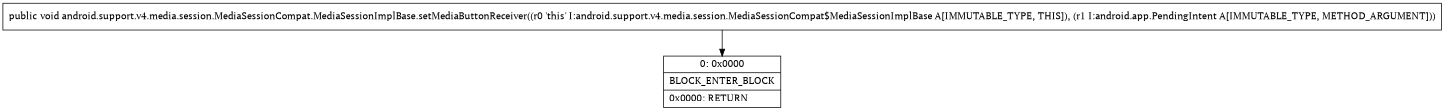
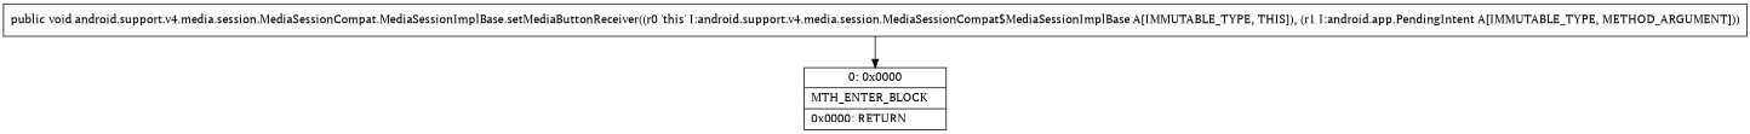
  digraph {
    fontname="PT Serif"
    node [shape=record fontname="PT Serif"]
-   n1 [label="{0\:\ 0x0000|BLOCK_ENTER_BLOCK\l|0x0000: RETURN   \l}"]
+   n1 [label="{0\:\ 0x0000|MTH_ENTER_BLOCK\l|0x0000: RETURN   \l}"]
    n2 [label="{public void android.support.v4.media.session.MediaSessionCompat.MediaSessionImplBase.setMediaButtonReceiver((r0 'this' I:android.support.v4.media.session.MediaSessionCompat$MediaSessionImplBase A[IMMUTABLE_TYPE, THIS]), (r1 I:android.app.PendingIntent A[IMMUTABLE_TYPE, METHOD_ARGUMENT])) }"]
    n2 -> n1 [fontname="PT Serif"]
  }
